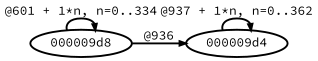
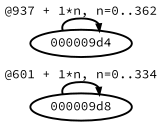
  digraph {
    rankdir=LR
    fontname="Source Code Pro"
    node [fontsize=20 penwidth=3 shape=oval style=rounded fontname="Source Code Pro"]
    edge [arrowsize=1 color=black fontsize=20 penwidth=3 style=bold fontname="Source Code Pro"]
    "000009d8"
    "000009d4"
    "000009d8" -> "000009d8" [label="@601 + 1*n, n=0..334"]
-   "000009d8" -> "000009d4" [label="@936"]
    "000009d4" -> "000009d4" [label="@937 + 1*n, n=0..362"]
  }
